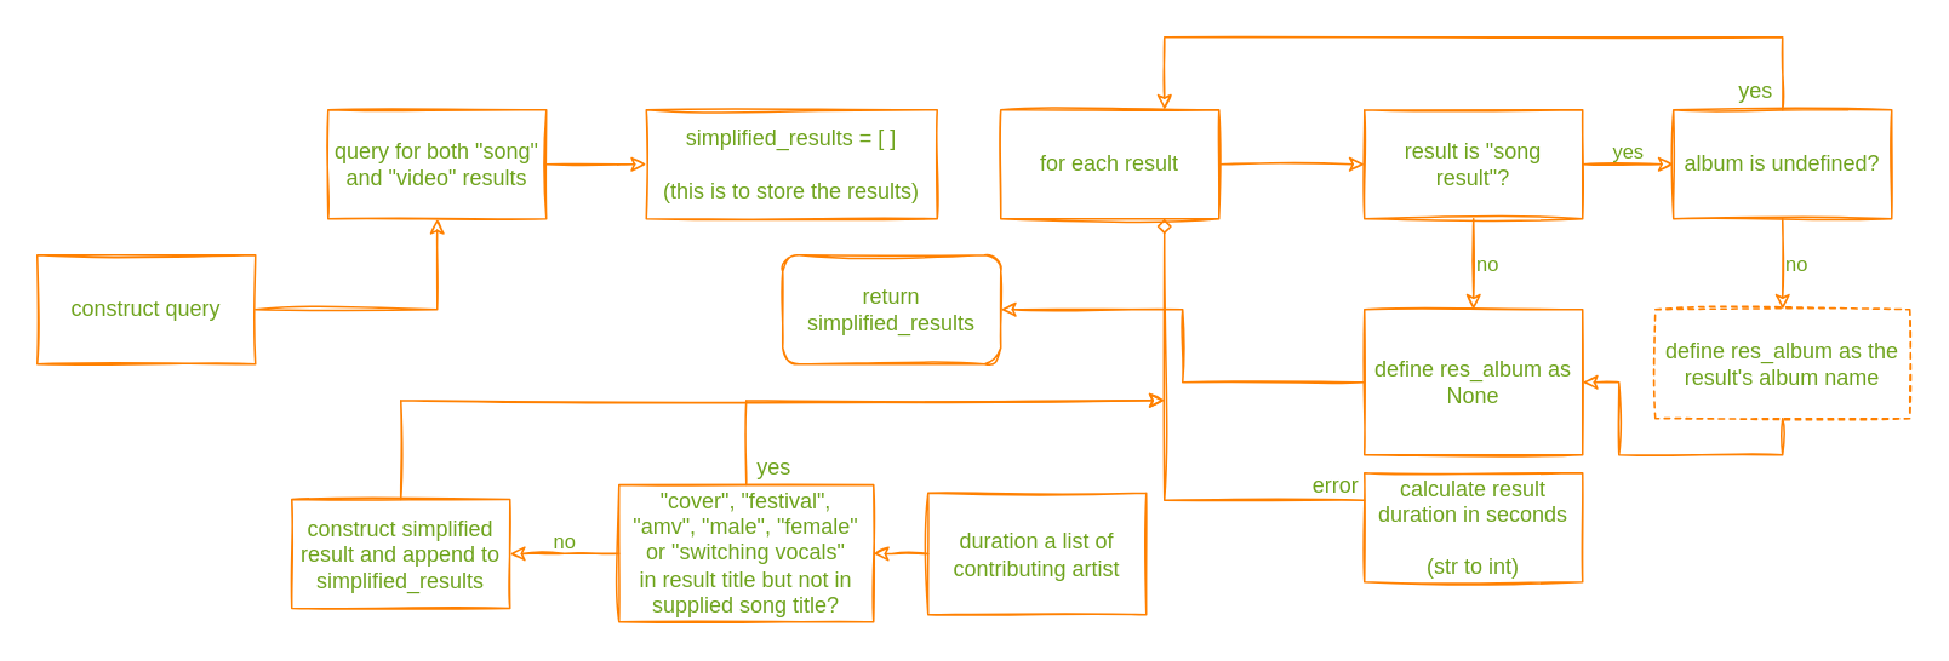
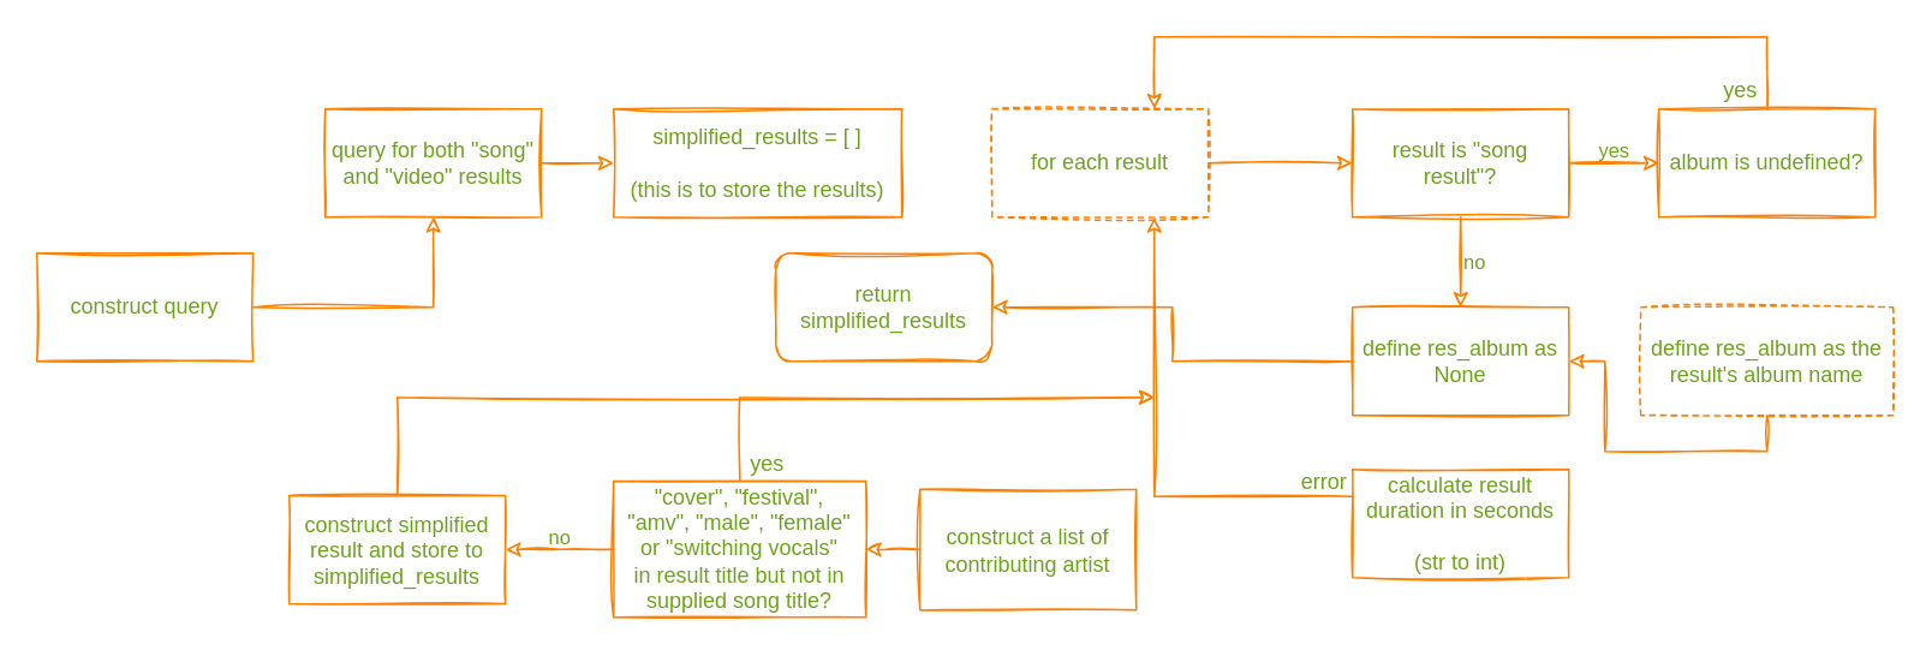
  <mxCell id="0" />
  <mxCell id="1" parent="0" />
  <mxCell id="2" value="" style="edgeStyle=orthogonalEdgeStyle;rounded=0;orthogonalLoop=1;jettySize=auto;html=1;strokeColor=#FF8000;sketch=1;fillOpacity=0;labelBackgroundColor=none;fontColor=#6EA31D;" edge="1" parent="1" source="3" target="5"><mxGeometry relative="1" as="geometry" /></mxCell>
  <mxCell id="3" value="construct query" style="whiteSpace=wrap;html=1;strokeColor=#FF8000;sketch=1;fillOpacity=0;labelBackgroundColor=none;fontColor=#6EA31D;" vertex="1" parent="1"><mxGeometry x="20" y="140" width="120" height="60" as="geometry" /></mxCell>
  <mxCell id="4" value="" style="edgeStyle=orthogonalEdgeStyle;rounded=0;orthogonalLoop=1;jettySize=auto;html=1;strokeColor=#FF8000;sketch=1;fillOpacity=0;labelBackgroundColor=none;fontColor=#6EA31D;" edge="1" parent="1" source="5" target="6"><mxGeometry relative="1" as="geometry" /></mxCell>
  <mxCell id="5" value="query for both &quot;song&quot; and &quot;video&quot; results" style="whiteSpace=wrap;html=1;strokeColor=#FF8000;sketch=1;fillOpacity=0;labelBackgroundColor=none;fontColor=#6EA31D;" vertex="1" parent="1"><mxGeometry x="180" y="60" width="120" height="60" as="geometry" /></mxCell>
- <mxCell id="6" value="simplified_results = [ ]&lt;br&gt;&lt;br&gt;(this is to store the results)" style="whiteSpace=wrap;html=1;strokeColor=#FF8000;sketch=1;fillOpacity=0;labelBackgroundColor=none;fontColor=#6EA31D;" vertex="1" parent="1"><mxGeometry x="355" y="60" width="160" height="60" as="geometry" /></mxCell>
+ <mxCell id="6" value="simplified_results = [ ]&lt;br&gt;&lt;br&gt;(this is to store the results)" style="whiteSpace=wrap;html=1;strokeColor=#FF8000;sketch=1;fillOpacity=0;labelBackgroundColor=none;fontColor=#6EA31D;" vertex="1" parent="1"><mxGeometry x="340" y="60" width="160" height="60" as="geometry" /></mxCell>
  <mxCell id="7" value="" style="edgeStyle=orthogonalEdgeStyle;rounded=0;orthogonalLoop=1;jettySize=auto;html=1;strokeColor=#FF8000;sketch=1;fillOpacity=0;labelBackgroundColor=none;fontColor=#6EA31D;" edge="1" parent="1" source="9" target="12"><mxGeometry relative="1" as="geometry" /></mxCell>
- <mxCell id="8" style="edgeStyle=orthogonalEdgeStyle;rounded=0;orthogonalLoop=1;jettySize=auto;html=1;exitX=0;exitY=0.25;exitDx=0;exitDy=0;entryX=0.75;entryY=1;entryDx=0;entryDy=0;strokeColor=#FF8000;sketch=1;fillOpacity=0;labelBackgroundColor=none;fontColor=#6EA31D;endArrow=diamond;" edge="1" parent="1" source="21" target="9"><mxGeometry relative="1" as="geometry" /></mxCell>
- <mxCell id="9" value="for each result" style="whiteSpace=wrap;html=1;strokeColor=#FF8000;sketch=1;fillOpacity=0;labelBackgroundColor=none;fontColor=#6EA31D;" vertex="1" parent="1"><mxGeometry x="550" y="60" width="120" height="60" as="geometry" /></mxCell>
+ <mxCell id="8" style="edgeStyle=orthogonalEdgeStyle;rounded=0;orthogonalLoop=1;jettySize=auto;html=1;exitX=0;exitY=0.25;exitDx=0;exitDy=0;entryX=0.75;entryY=1;entryDx=0;entryDy=0;strokeColor=#FF8000;sketch=1;fillOpacity=0;labelBackgroundColor=none;fontColor=#6EA31D;" edge="1" parent="1" source="21" target="9"><mxGeometry relative="1" as="geometry" /></mxCell>
+ <mxCell id="9" value="for each result" style="whiteSpace=wrap;html=1;strokeColor=#FF8000;sketch=1;fillOpacity=0;labelBackgroundColor=none;fontColor=#6EA31D;dashed=1;" vertex="1" parent="1"><mxGeometry x="550" y="60" width="120" height="60" as="geometry" /></mxCell>
  <mxCell id="10" value="yes&lt;br&gt;&amp;nbsp; &amp;nbsp;" style="edgeStyle=orthogonalEdgeStyle;rounded=0;orthogonalLoop=1;jettySize=auto;html=1;align=center;strokeColor=#FF8000;sketch=1;fillOpacity=0;labelBackgroundColor=none;fontColor=#6EA31D;" edge="1" parent="1" source="12" target="15"><mxGeometry relative="1" as="geometry" /></mxCell>
  <mxCell id="11" value="no" style="edgeStyle=orthogonalEdgeStyle;rounded=0;orthogonalLoop=1;jettySize=auto;html=1;align=left;strokeColor=#FF8000;sketch=1;fillOpacity=0;labelBackgroundColor=none;fontColor=#6EA31D;" edge="1" parent="1" source="12" target="20"><mxGeometry relative="1" as="geometry" /></mxCell>
  <mxCell id="12" value="result is &quot;song result&quot;?" style="whiteSpace=wrap;html=1;strokeColor=#FF8000;sketch=1;fillOpacity=0;labelBackgroundColor=none;fontColor=#6EA31D;" vertex="1" parent="1"><mxGeometry x="750" y="60" width="120" height="60" as="geometry" /></mxCell>
  <mxCell id="13" style="edgeStyle=orthogonalEdgeStyle;rounded=0;orthogonalLoop=1;jettySize=auto;html=1;entryX=0.75;entryY=0;entryDx=0;entryDy=0;strokeColor=#FF8000;sketch=1;fillOpacity=0;labelBackgroundColor=none;fontColor=#6EA31D;exitX=0.5;exitY=0;exitDx=0;exitDy=0;" edge="1" parent="1" source="15" target="9"><mxGeometry relative="1" as="geometry"><Array as="points"><mxPoint x="980" y="20" /><mxPoint x="640" y="20" /></Array></mxGeometry></mxCell>
- <mxCell id="14" value="no" style="edgeStyle=orthogonalEdgeStyle;rounded=0;orthogonalLoop=1;jettySize=auto;html=1;align=left;strokeColor=#FF8000;sketch=1;fillOpacity=0;labelBackgroundColor=none;fontColor=#6EA31D;" edge="1" parent="1" source="15" target="18"><mxGeometry relative="1" as="geometry" /></mxCell>
  <mxCell id="15" value="album is undefined?" style="whiteSpace=wrap;html=1;strokeColor=#FF8000;sketch=1;fillOpacity=0;labelBackgroundColor=none;fontColor=#6EA31D;" vertex="1" parent="1"><mxGeometry x="920" y="60" width="120" height="60" as="geometry" /></mxCell>
  <mxCell id="16" value="yes" style="text;html=1;align=center;verticalAlign=middle;resizable=0;points=[];autosize=1;sketch=1;fillOpacity=0;labelBackgroundColor=none;fontColor=#6EA31D;" vertex="1" parent="1"><mxGeometry x="950" y="40" width="30" height="20" as="geometry" /></mxCell>
  <mxCell id="17" style="edgeStyle=orthogonalEdgeStyle;rounded=0;orthogonalLoop=1;jettySize=auto;html=1;exitX=0.5;exitY=1;exitDx=0;exitDy=0;strokeColor=#FF8000;sketch=1;fillOpacity=0;labelBackgroundColor=none;fontColor=#6EA31D;" edge="1" parent="1" source="18" target="20"><mxGeometry relative="1" as="geometry" /></mxCell>
  <mxCell id="18" value="define res_album as the result's album name" style="whiteSpace=wrap;html=1;strokeColor=#FF8000;sketch=1;fillOpacity=0;labelBackgroundColor=none;fontColor=#6EA31D;dashed=1;" vertex="1" parent="1"><mxGeometry x="910" y="170" width="140" height="60" as="geometry" /></mxCell>
  <mxCell id="19" value="" style="edgeStyle=orthogonalEdgeStyle;rounded=0;orthogonalLoop=1;jettySize=auto;html=1;strokeColor=#FF8000;sketch=1;fillOpacity=0;labelBackgroundColor=none;fontColor=#6EA31D;" edge="1" parent="1" source="20" target="31"><mxGeometry relative="1" as="geometry" /></mxCell>
- <mxCell id="20" value="define res_album as&lt;br&gt;None" style="whiteSpace=wrap;html=1;strokeColor=#FF8000;sketch=1;fillOpacity=0;labelBackgroundColor=none;fontColor=#6EA31D;" vertex="1" parent="1"><mxGeometry x="750" y="170" width="120" height="80" as="geometry" /></mxCell>
+ <mxCell id="20" value="define res_album as&lt;br&gt;None" style="whiteSpace=wrap;html=1;strokeColor=#FF8000;sketch=1;fillOpacity=0;labelBackgroundColor=none;fontColor=#6EA31D;" vertex="1" parent="1"><mxGeometry x="750" y="170" width="120" height="60" as="geometry" /></mxCell>
  <mxCell id="21" value="calculate result duration in seconds&lt;br&gt;&lt;br&gt;(str to int)" style="whiteSpace=wrap;html=1;strokeColor=#FF8000;sketch=1;fillOpacity=0;labelBackgroundColor=none;fontColor=#6EA31D;" vertex="1" parent="1"><mxGeometry x="750" y="260" width="120" height="60" as="geometry" /></mxCell>
  <mxCell id="22" value="error" style="text;html=1;align=center;verticalAlign=middle;resizable=0;points=[];autosize=1;sketch=1;fillOpacity=0;labelBackgroundColor=none;fontColor=#6EA31D;" vertex="1" parent="1"><mxGeometry x="714" y="257" width="40" height="20" as="geometry" /></mxCell>
  <mxCell id="23" value="" style="edgeStyle=orthogonalEdgeStyle;rounded=0;orthogonalLoop=1;jettySize=auto;html=1;strokeColor=#FF8000;sketch=1;fillOpacity=0;labelBackgroundColor=none;fontColor=#6EA31D;" edge="1" parent="1" source="24" target="27"><mxGeometry relative="1" as="geometry" /></mxCell>
- <mxCell id="24" value="duration a list of contributing artist" style="whiteSpace=wrap;html=1;strokeColor=#FF8000;sketch=1;fillOpacity=0;labelBackgroundColor=none;fontColor=#6EA31D;" vertex="1" parent="1"><mxGeometry x="510" y="271" width="120" height="67" as="geometry" /></mxCell>
+ <mxCell id="24" value="construct a list of contributing artist" style="whiteSpace=wrap;html=1;strokeColor=#FF8000;sketch=1;fillOpacity=0;labelBackgroundColor=none;fontColor=#6EA31D;" vertex="1" parent="1"><mxGeometry x="510" y="271" width="120" height="67" as="geometry" /></mxCell>
  <mxCell id="25" style="edgeStyle=orthogonalEdgeStyle;rounded=0;orthogonalLoop=1;jettySize=auto;html=1;exitX=0.5;exitY=0;exitDx=0;exitDy=0;strokeColor=#FF8000;sketch=1;fillOpacity=0;labelBackgroundColor=none;fontColor=#6EA31D;" edge="1" parent="1" source="27"><mxGeometry relative="1" as="geometry"><mxPoint x="640" y="220" as="targetPoint" /><Array as="points"><mxPoint x="410" y="220" /></Array></mxGeometry></mxCell>
  <mxCell id="26" value="no&lt;br&gt;&amp;nbsp; &amp;nbsp;" style="edgeStyle=orthogonalEdgeStyle;rounded=0;orthogonalLoop=1;jettySize=auto;html=1;strokeColor=#FF8000;sketch=1;fillOpacity=0;labelBackgroundColor=none;fontColor=#6EA31D;" edge="1" parent="1" source="27" target="30"><mxGeometry relative="1" as="geometry" /></mxCell>
  <mxCell id="27" value="&lt;span&gt;&lt;font style=&quot;font-size: 12px&quot;&gt;&quot;cover&quot;,&amp;nbsp;&quot;festival&quot;,&lt;br&gt;&quot;amv&quot;, &quot;male&quot;,&amp;nbsp;&quot;female&quot;&lt;br&gt;or&amp;nbsp;&quot;switching&amp;nbsp;vocals&quot;&lt;br&gt;in result title but not in supplied song title?&lt;/font&gt;&lt;br&gt;&lt;/span&gt;" style="whiteSpace=wrap;html=1;strokeColor=#FF8000;sketch=1;fillOpacity=0;labelBackgroundColor=none;fontColor=#6EA31D;" vertex="1" parent="1"><mxGeometry x="340" y="266.5" width="140" height="75.5" as="geometry" /></mxCell>
  <mxCell id="28" value="yes" style="text;html=1;align=center;verticalAlign=middle;resizable=0;points=[];autosize=1;sketch=1;fillOpacity=0;labelBackgroundColor=none;fontColor=#6EA31D;" vertex="1" parent="1"><mxGeometry x="410" y="247" width="30" height="20" as="geometry" /></mxCell>
  <mxCell id="29" style="edgeStyle=orthogonalEdgeStyle;rounded=0;orthogonalLoop=1;jettySize=auto;html=1;exitX=0.5;exitY=0;exitDx=0;exitDy=0;strokeColor=#FF8000;sketch=1;fillOpacity=0;labelBackgroundColor=none;fontColor=#6EA31D;" edge="1" parent="1" source="30"><mxGeometry relative="1" as="geometry"><mxPoint x="640" y="220" as="targetPoint" /><Array as="points"><mxPoint x="220" y="220" /></Array></mxGeometry></mxCell>
- <mxCell id="30" value="construct simplified result and append to simplified_results" style="whiteSpace=wrap;html=1;strokeColor=#FF8000;sketch=1;fillOpacity=0;labelBackgroundColor=none;fontColor=#6EA31D;" vertex="1" parent="1"><mxGeometry x="160" y="274.5" width="120" height="60" as="geometry" /></mxCell>
+ <mxCell id="30" value="construct simplified result and store to simplified_results" style="whiteSpace=wrap;html=1;strokeColor=#FF8000;sketch=1;fillOpacity=0;labelBackgroundColor=none;fontColor=#6EA31D;" vertex="1" parent="1"><mxGeometry x="160" y="274.5" width="120" height="60" as="geometry" /></mxCell>
  <mxCell id="31" value="return simplified_results" style="whiteSpace=wrap;html=1;strokeColor=#FF8000;sketch=1;fillOpacity=0;labelBackgroundColor=none;fontColor=#6EA31D;rounded=1;" vertex="1" parent="1"><mxGeometry x="430" y="140" width="120" height="60" as="geometry" /></mxCell>
